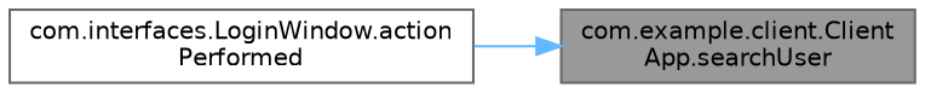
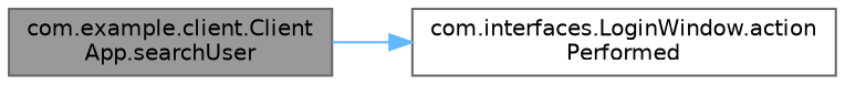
  digraph {
    rankdir=RL
    node [fontname=Helvetica fontsize=10 shape=box style=filled]
    n1 [color=gray40 fillcolor=grey60 fontcolor=black height=0.2 label="com.example.client.Client\lApp.searchUser" width=0.4]
    n2 [color=grey40 fillcolor=white height=0.2 label="com.interfaces.LoginWindow.action\lPerformed" width=0.4]
-   n1 -> n2 [color=steelblue1 dir=back fontname=Helvetica fontsize=10 labelfontname=Helvetica labelfontsize=10 style=solid]
+   n2 -> n1 [color=steelblue1 dir=back fontname=Helvetica fontsize=10 labelfontname=Helvetica labelfontsize=10 style=solid]
  }
